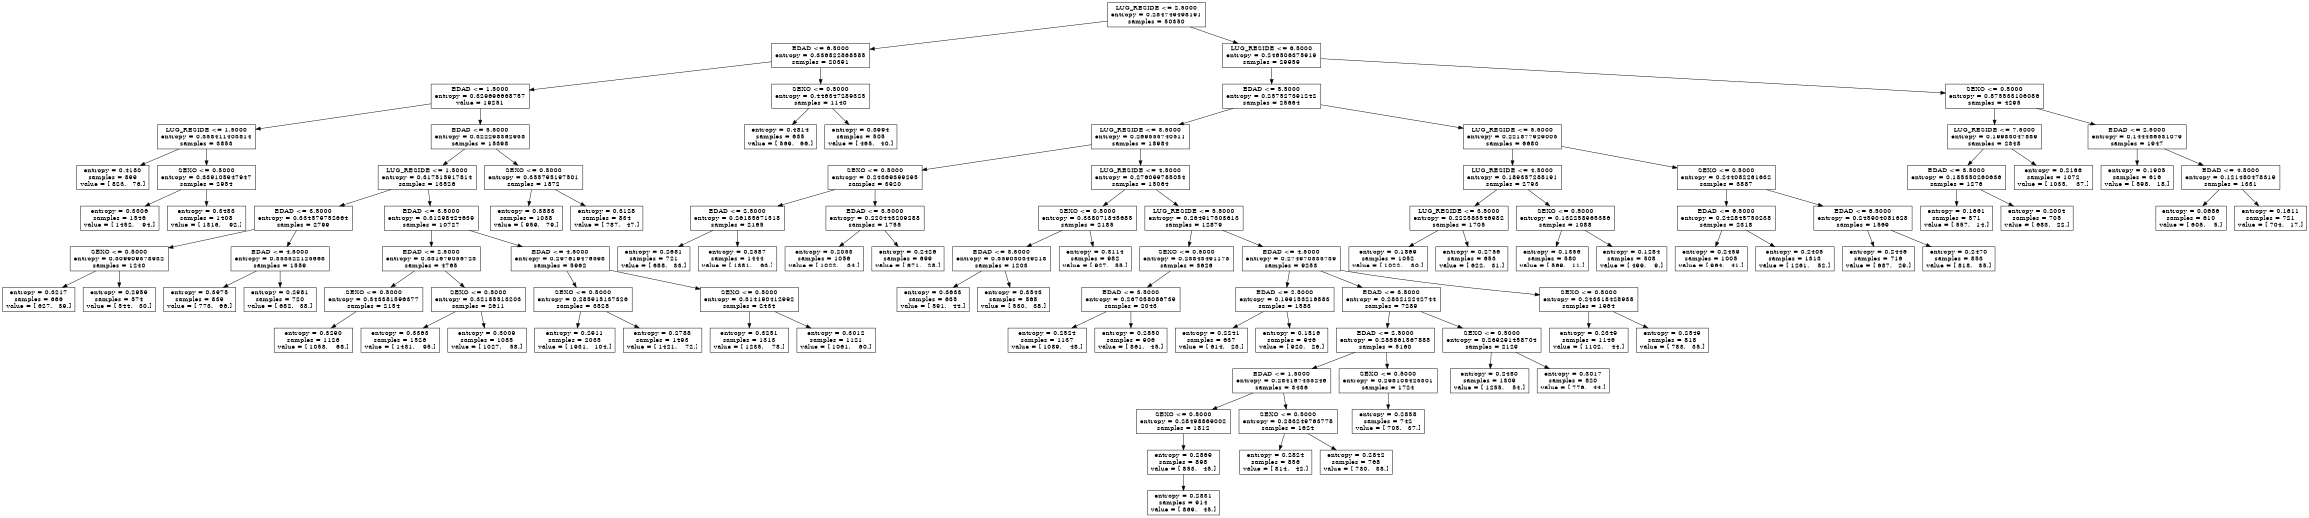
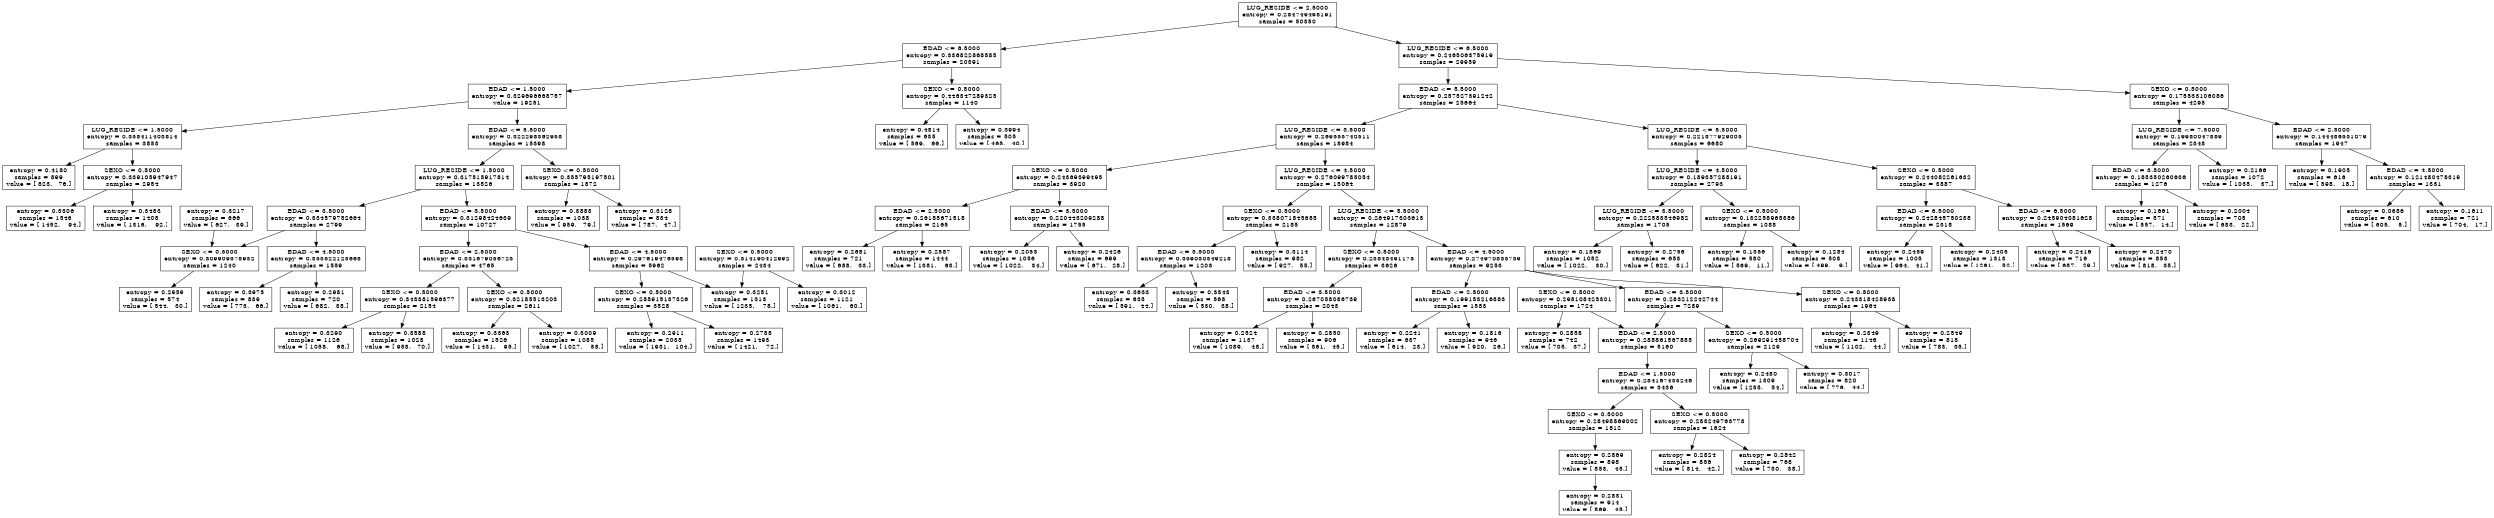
  digraph {
    node [shape=box]
    n1 [label="LUG_RESIDE <= 2.5000\nentropy = 0.284749498191\nsamples = 50350"]
    n2 [label="EDAD <= 6.5000\nentropy = 0.336822868585\nsamples = 20391"]
    n3 [label="LUG_RESIDE <= 6.5000\nentropy = 0.246506375919\nsamples = 29959"]
    n4 [label="EDAD <= 1.5000\nentropy = 0.329696668757\nvalue = 19251"]
    n5 [label="SEXO <= 0.5000\nentropy = 0.446347289325\nsamples = 1140"]
    n6 [label="EDAD <= 5.5000\nentropy = 0.257527391242\nsamples = 25664"]
-   n7 [label="SEXO <= 0.5000\nentropy = 0.875533106086\nsamples = 4295"]
+   n7 [label="SEXO <= 0.5000\nentropy = 0.175533106086\nsamples = 4295"]
    n8 [label="LUG_RESIDE <= 1.5000\nentropy = 0.358411403814\nsamples = 3853"]
    n9 [label="EDAD <= 5.5000\nentropy = 0.322298362958\nsamples = 15398"]
    n10 [label="entropy = 0.4814\nsamples = 635\nvalue = [ 569.   66.]"]
    n11 [label="entropy = 0.3994\nsamples = 505\nvalue = [ 465.   40.]"]
    n12 [label="entropy = 0.4180\nsamples = 899\nvalue = [ 823.   76.]"]
    n13 [label="SEXO <= 0.5000\nentropy = 0.339105947947\nsamples = 2954"]
    n14 [label="LUG_RESIDE <= 1.5000\nentropy = 0.317515917814\nsamples = 13526"]
    n15 [label="SEXO <= 0.5000\nentropy = 0.355795197501\nsamples = 1872"]
    n16 [label="entropy = 0.3306\nsamples = 1546\nvalue = [ 1452.    94.]"]
    n17 [label="entropy = 0.3483\nsamples = 1408\nvalue = [ 1316.    92.]"]
    n18 [label="EDAD <= 3.5000\nentropy = 0.334579752664\nsamples = 2799"]
    n19 [label="EDAD <= 3.5000\nentropy = 0.31298424639\nsamples = 10727"]
    n20 [label="entropy = 0.3883\nsamples = 1038\nvalue = [ 959.   79.]"]
    n21 [label="entropy = 0.3128\nsamples = 834\nvalue = [ 787.   47.]"]
    n22 [label="SEXO <= 0.5000\nentropy = 0.309909578932\nsamples = 1240"]
    n23 [label="EDAD <= 4.5000\nentropy = 0.353522125668\nsamples = 1559"]
    n24 [label="EDAD <= 2.5000\nentropy = 0.331679056723\nsamples = 4765"]
    n25 [label="EDAD <= 4.5000\nentropy = 0.297619476598\nsamples = 5962"]
    n26 [label="entropy = 0.3217\nsamples = 666\nvalue = [ 627.   39.]"]
    n27 [label="entropy = 0.2959\nsamples = 574\nvalue = [ 544.   30.]"]
    n28 [label="entropy = 0.3975\nsamples = 839\nvalue = [ 773.   66.]"]
    n29 [label="entropy = 0.2981\nsamples = 720\nvalue = [ 682.   38.]"]
    n30 [label="SEXO <= 0.5000\nentropy = 0.343381596377\nsamples = 2154"]
    n31 [label="SEXO <= 0.5000\nentropy = 0.32185513203\nsamples = 2611"]
    n32 [label="SEXO <= 0.5000\nentropy = 0.285915137326\nsamples = 3528"]
    n33 [label="SEXO <= 0.5000\nentropy = 0.314190412992\nsamples = 2434"]
    n34 [label="entropy = 0.3290\nsamples = 1126\nvalue = [ 1058.    68.]"]
+   n35 [label="entropy = 0.3588\nsamples = 1028\nvalue = [ 958.   70.]"]
    n36 [label="entropy = 0.3363\nsamples = 1526\nvalue = [ 1431.    95.]"]
    n37 [label="entropy = 0.3009\nsamples = 1085\nvalue = [ 1027.    58.]"]
    n38 [label="entropy = 0.2911\nsamples = 2035\nvalue = [ 1931.   104.]"]
    n39 [label="entropy = 0.2788\nsamples = 1493\nvalue = [ 1421.    72.]"]
    n40 [label="entropy = 0.3251\nsamples = 1313\nvalue = [ 1235.    78.]"]
    n41 [label="entropy = 0.3012\nsamples = 1121\nvalue = [ 1061.    60.]"]
    n42 [label="LUG_RESIDE <= 3.5000\nentropy = 0.269555740511\nsamples = 18984"]
    n43 [label="LUG_RESIDE <= 5.5000\nentropy = 0.221877929005\nsamples = 6680"]
-   n44 [label="LUG_RESIDE <= 7.5000\nentropy = 0.19983047889\nsamples = 2348"]
+   n44 [label="LUG_RESIDE <= 7.5000\nentropy = 0.19980047889\nsamples = 2348"]
    n45 [label="EDAD <= 2.5000\nentropy = 0.144486531079\nsamples = 1947"]
-   n46 [label="SEXO <= 0.5000\nentropy = 0.24369399295\nsamples = 3920"]
+   n46 [label="SEXO <= 0.5000\nentropy = 0.24369399495\nsamples = 3920"]
    n47 [label="LUG_RESIDE <= 4.5000\nentropy = 0.276099785054\nsamples = 15064"]
    n48 [label="LUG_RESIDE <= 4.5000\nentropy = 0.189357288191\nsamples = 2793"]
    n49 [label="SEXO <= 0.5000\nentropy = 0.244082261632\nsamples = 3887"]
    n50 [label="EDAD <= 2.5000\nentropy = 0.26185671518\nsamples = 2165"]
    n51 [label="EDAD <= 3.5000\nentropy = 0.220443209288\nsamples = 1755"]
    n52 [label="SEXO <= 0.5000\nentropy = 0.338071845685\nsamples = 2185"]
    n53 [label="LUG_RESIDE <= 5.5000\nentropy = 0.264917303613\nsamples = 12879"]
    n54 [label="entropy = 0.2681\nsamples = 721\nvalue = [ 688.   33.]"]
    n55 [label="entropy = 0.2587\nsamples = 1444\nvalue = [ 1381.    63.]"]
    n56 [label="entropy = 0.2053\nsamples = 1056\nvalue = [ 1022.    34.]"]
    n57 [label="entropy = 0.2426\nsamples = 699\nvalue = [ 671.   28.]"]
    n58 [label="EDAD <= 3.5000\nentropy = 0.359030349218\nsamples = 1203"]
    n59 [label="entropy = 0.3114\nsamples = 982\nvalue = [ 927.   55.]"]
    n60 [label="SEXO <= 0.5000\nentropy = 0.23843491175\nsamples = 3626"]
    n61 [label="EDAD <= 4.5000\nentropy = 0.274970835739\nsamples = 9253"]
    n62 [label="entropy = 0.3633\nsamples = 635\nvalue = [ 591.   44.]"]
    n63 [label="entropy = 0.3543\nsamples = 568\nvalue = [ 530.   38.]"]
    n64 [label="EDAD <= 3.5000\nentropy = 0.267058086739\nsamples = 2043"]
    n65 [label="EDAD <= 2.5000\nentropy = 0.199153216883\nsamples = 1583"]
    n66 [label="EDAD <= 3.5000\nentropy = 0.283212242744\nsamples = 7289"]
    n67 [label="SEXO <= 0.5000\nentropy = 0.243318428938\nsamples = 1964"]
    n68 [label="entropy = 0.2524\nsamples = 1137\nvalue = [ 1089.    48.]"]
    n69 [label="entropy = 0.2850\nsamples = 906\nvalue = [ 861.   45.]"]
    n70 [label="entropy = 0.2241\nsamples = 637\nvalue = [ 614.   23.]"]
    n71 [label="entropy = 0.1816\nsamples = 946\nvalue = [ 920.   26.]"]
    n72 [label="EDAD <= 2.5000\nentropy = 0.288861567885\nsamples = 5160"]
    n73 [label="SEXO <= 0.5000\nentropy = 0.269291458704\nsamples = 2129"]
    n74 [label="entropy = 0.2349\nsamples = 1146\nvalue = [ 1102.    44.]"]
    n75 [label="entropy = 0.2549\nsamples = 818\nvalue = [ 783.   35.]"]
    n76 [label="EDAD <= 1.5000\nentropy = 0.284167435246\nsamples = 3436"]
    n77 [label="SEXO <= 0.5000\nentropy = 0.298108425301\nsamples = 1724"]
    n78 [label="entropy = 0.2480\nsamples = 1309\nvalue = [ 1255.    54.]"]
    n79 [label="entropy = 0.3017\nsamples = 820\nvalue = [ 776.   44.]"]
    n80 [label="SEXO <= 0.5000\nentropy = 0.28498869002\nsamples = 1812"]
    n81 [label="SEXO <= 0.5000\nentropy = 0.283249763778\nsamples = 1624"]
    n82 [label="entropy = 0.2858\nsamples = 742\nvalue = [ 705.   37.]"]
    n83 [label="entropy = 0.2869\nsamples = 898\nvalue = [ 853.   45.]"]
    n84 [label="entropy = 0.2824\nsamples = 856\nvalue = [ 814.   42.]"]
    n85 [label="entropy = 0.2842\nsamples = 768\nvalue = [ 730.   38.]"]
    n86 [label="entropy = 0.2831\nsamples = 914\nvalue = [ 869.   45.]"]
    n87 [label="LUG_RESIDE <= 3.5000\nentropy = 0.222583546982\nsamples = 1705"]
    n88 [label="SEXO <= 0.5000\nentropy = 0.132258965386\nsamples = 1088"]
    n89 [label="EDAD <= 6.5000\nentropy = 0.242845750238\nsamples = 2318"]
    n90 [label="EDAD <= 6.5000\nentropy = 0.245904081628\nsamples = 1569"]
    n91 [label="entropy = 0.1869\nsamples = 1052\nvalue = [ 1022.    30.]"]
    n92 [label="entropy = 0.2756\nsamples = 653\nvalue = [ 622.   31.]"]
    n93 [label="entropy = 0.1356\nsamples = 580\nvalue = [ 569.   11.]"]
    n94 [label="entropy = 0.1284\nsamples = 508\nvalue = [ 499.    9.]"]
    n95 [label="entropy = 0.2459\nsamples = 1005\nvalue = [ 964.   41.]"]
    n96 [label="entropy = 0.2405\nsamples = 1313\nvalue = [ 1261.    52.]"]
-   n97 [label="entropy = 0.2446\nsamples = 716\nvalue = [ 687.   29.]"]
+   n97 [label="entropy = 0.2416\nsamples = 716\nvalue = [ 687.   29.]"]
    n98 [label="entropy = 0.2470\nsamples = 853\nvalue = [ 818.   35.]"]
    n99 [label="EDAD <= 3.5000\nentropy = 0.185350260636\nsamples = 1276"]
    n100 [label="entropy = 0.2166\nsamples = 1072\nvalue = [ 1035.    37.]"]
    n101 [label="entropy = 0.1905\nsamples = 616\nvalue = [ 598.   18.]"]
    n102 [label="EDAD <= 4.5000\nentropy = 0.121480478319\nsamples = 1331"]
    n103 [label="entropy = 0.1661\nsamples = 571\nvalue = [ 557.   14.]"]
    n104 [label="entropy = 0.2004\nsamples = 705\nvalue = [ 683.   22.]"]
    n105 [label="entropy = 0.0686\nsamples = 610\nvalue = [ 605.    5.]"]
    n106 [label="entropy = 0.1611\nsamples = 721\nvalue = [ 704.   17.]"]
    n1 -> n2
    n1 -> n3
    n2 -> n4
    n2 -> n5
    n3 -> n6
    n3 -> n7
    n4 -> n8
    n4 -> n9
    n5 -> n10
    n5 -> n11
    n6 -> n42
    n6 -> n43
    n7 -> n44
    n7 -> n45
    n8 -> n12
    n8 -> n13
    n9 -> n14
    n9 -> n15
    n13 -> n16
    n13 -> n17
    n14 -> n18
    n14 -> n19
    n15 -> n20
    n15 -> n21
    n18 -> n22
    n18 -> n23
    n19 -> n24
    n19 -> n25
-   n22 -> n26
+   n26 -> n22
    n22 -> n27
    n23 -> n28
    n23 -> n29
    n24 -> n30
    n24 -> n31
    n25 -> n32
-   n25 -> n33
+   n25 -> n40
    n30 -> n34
+   n30 -> n35
    n31 -> n36
    n31 -> n37
    n32 -> n38
    n32 -> n39
    n33 -> n40
    n33 -> n41
    n42 -> n46
    n42 -> n47
    n43 -> n48
    n43 -> n49
    n44 -> n99
    n44 -> n100
    n45 -> n101
    n45 -> n102
    n46 -> n50
    n46 -> n51
    n47 -> n52
    n47 -> n53
    n48 -> n87
    n48 -> n88
    n49 -> n89
    n49 -> n90
    n50 -> n54
    n50 -> n55
    n51 -> n56
    n51 -> n57
    n52 -> n58
    n52 -> n59
    n53 -> n60
    n53 -> n61
    n58 -> n62
    n58 -> n63
    n60 -> n64
    n61 -> n65
    n61 -> n66
    n61 -> n67
    n64 -> n68
    n64 -> n69
    n65 -> n70
    n65 -> n71
    n66 -> n72
    n66 -> n73
    n67 -> n74
    n67 -> n75
    n72 -> n76
-   n72 -> n77
+   n77 -> n72
    n73 -> n78
    n73 -> n79
    n76 -> n80
    n76 -> n81
    n77 -> n82
    n80 -> n83
    n81 -> n84
    n81 -> n85
    n83 -> n86
    n87 -> n91
    n87 -> n92
    n88 -> n93
    n88 -> n94
    n89 -> n95
    n89 -> n96
    n90 -> n97
    n90 -> n98
    n99 -> n103
    n99 -> n104
    n102 -> n105
    n102 -> n106
  }
